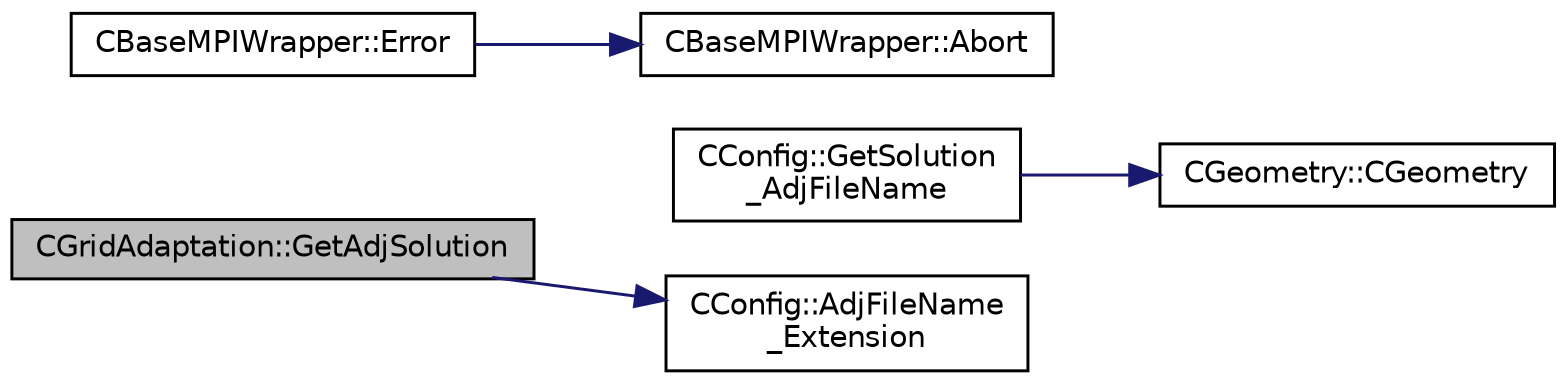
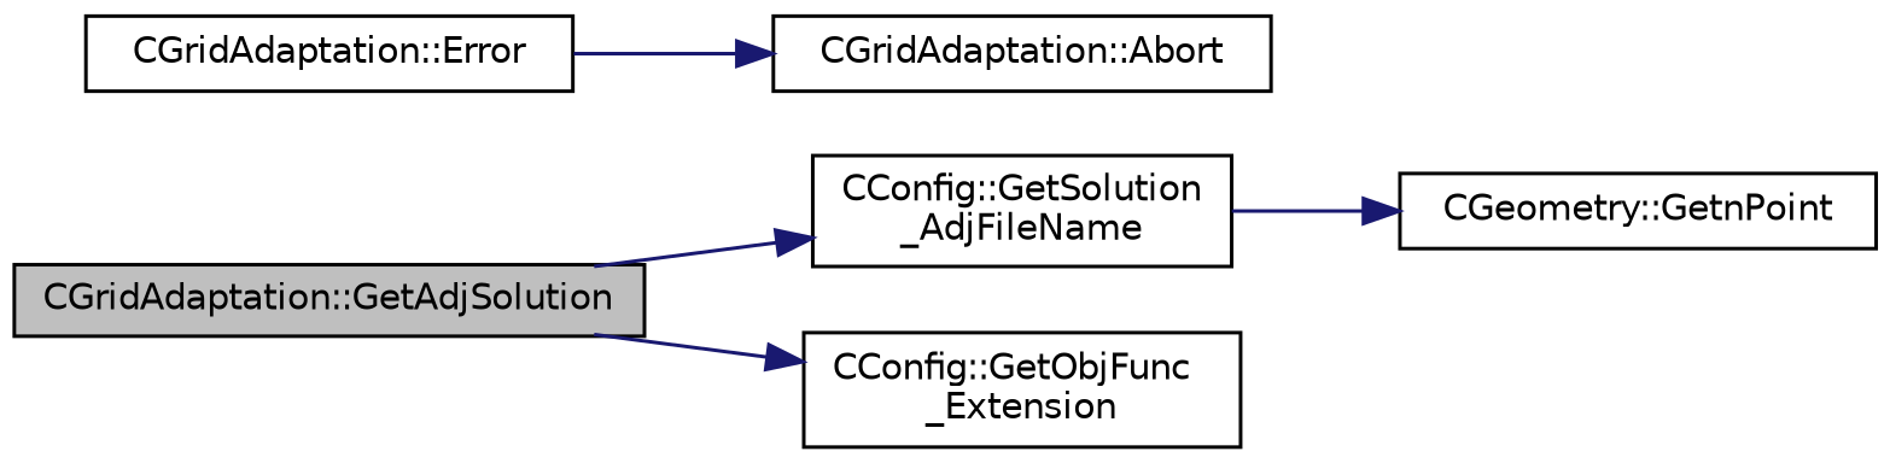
  digraph {
    rankdir=LR
    node [color=black fillcolor=white fontname=Helvetica fontsize=10 shape=record style=filled]
    edge [color=midnightblue fontname=Helvetica fontsize=10 labelfontname=Helvetica labelfontsize=10 style=solid]
    n1 [fillcolor=grey75 fontcolor=black height=0.2 label="CGridAdaptation::GetAdjSolution" width=0.4]
    n2 [height=0.2 label="CConfig::GetSolution\l_AdjFileName" width=0.4]
-   n3 [height=0.2 label="CConfig::AdjFileName\l_Extension" width=0.4]
-   n4 [height=0.2 label="CGeometry::CGeometry" width=0.4]
-   n5 [height=0.2 label="CBaseMPIWrapper::Error" width=0.4]
-   n6 [height=0.2 label="CBaseMPIWrapper::Abort" width=0.4]
+   n3 [height=0.2 label="CConfig::GetObjFunc\l_Extension" width=0.4]
+   n4 [height=0.2 label="CGeometry::GetnPoint" width=0.4]
+   n5 [height=0.2 label="CGridAdaptation::Error" width=0.4]
+   n6 [height=0.2 label="CGridAdaptation::Abort" width=0.4]
+   n1 -> n2
    n1 -> n3
    n2 -> n4
    n5 -> n6
  }
